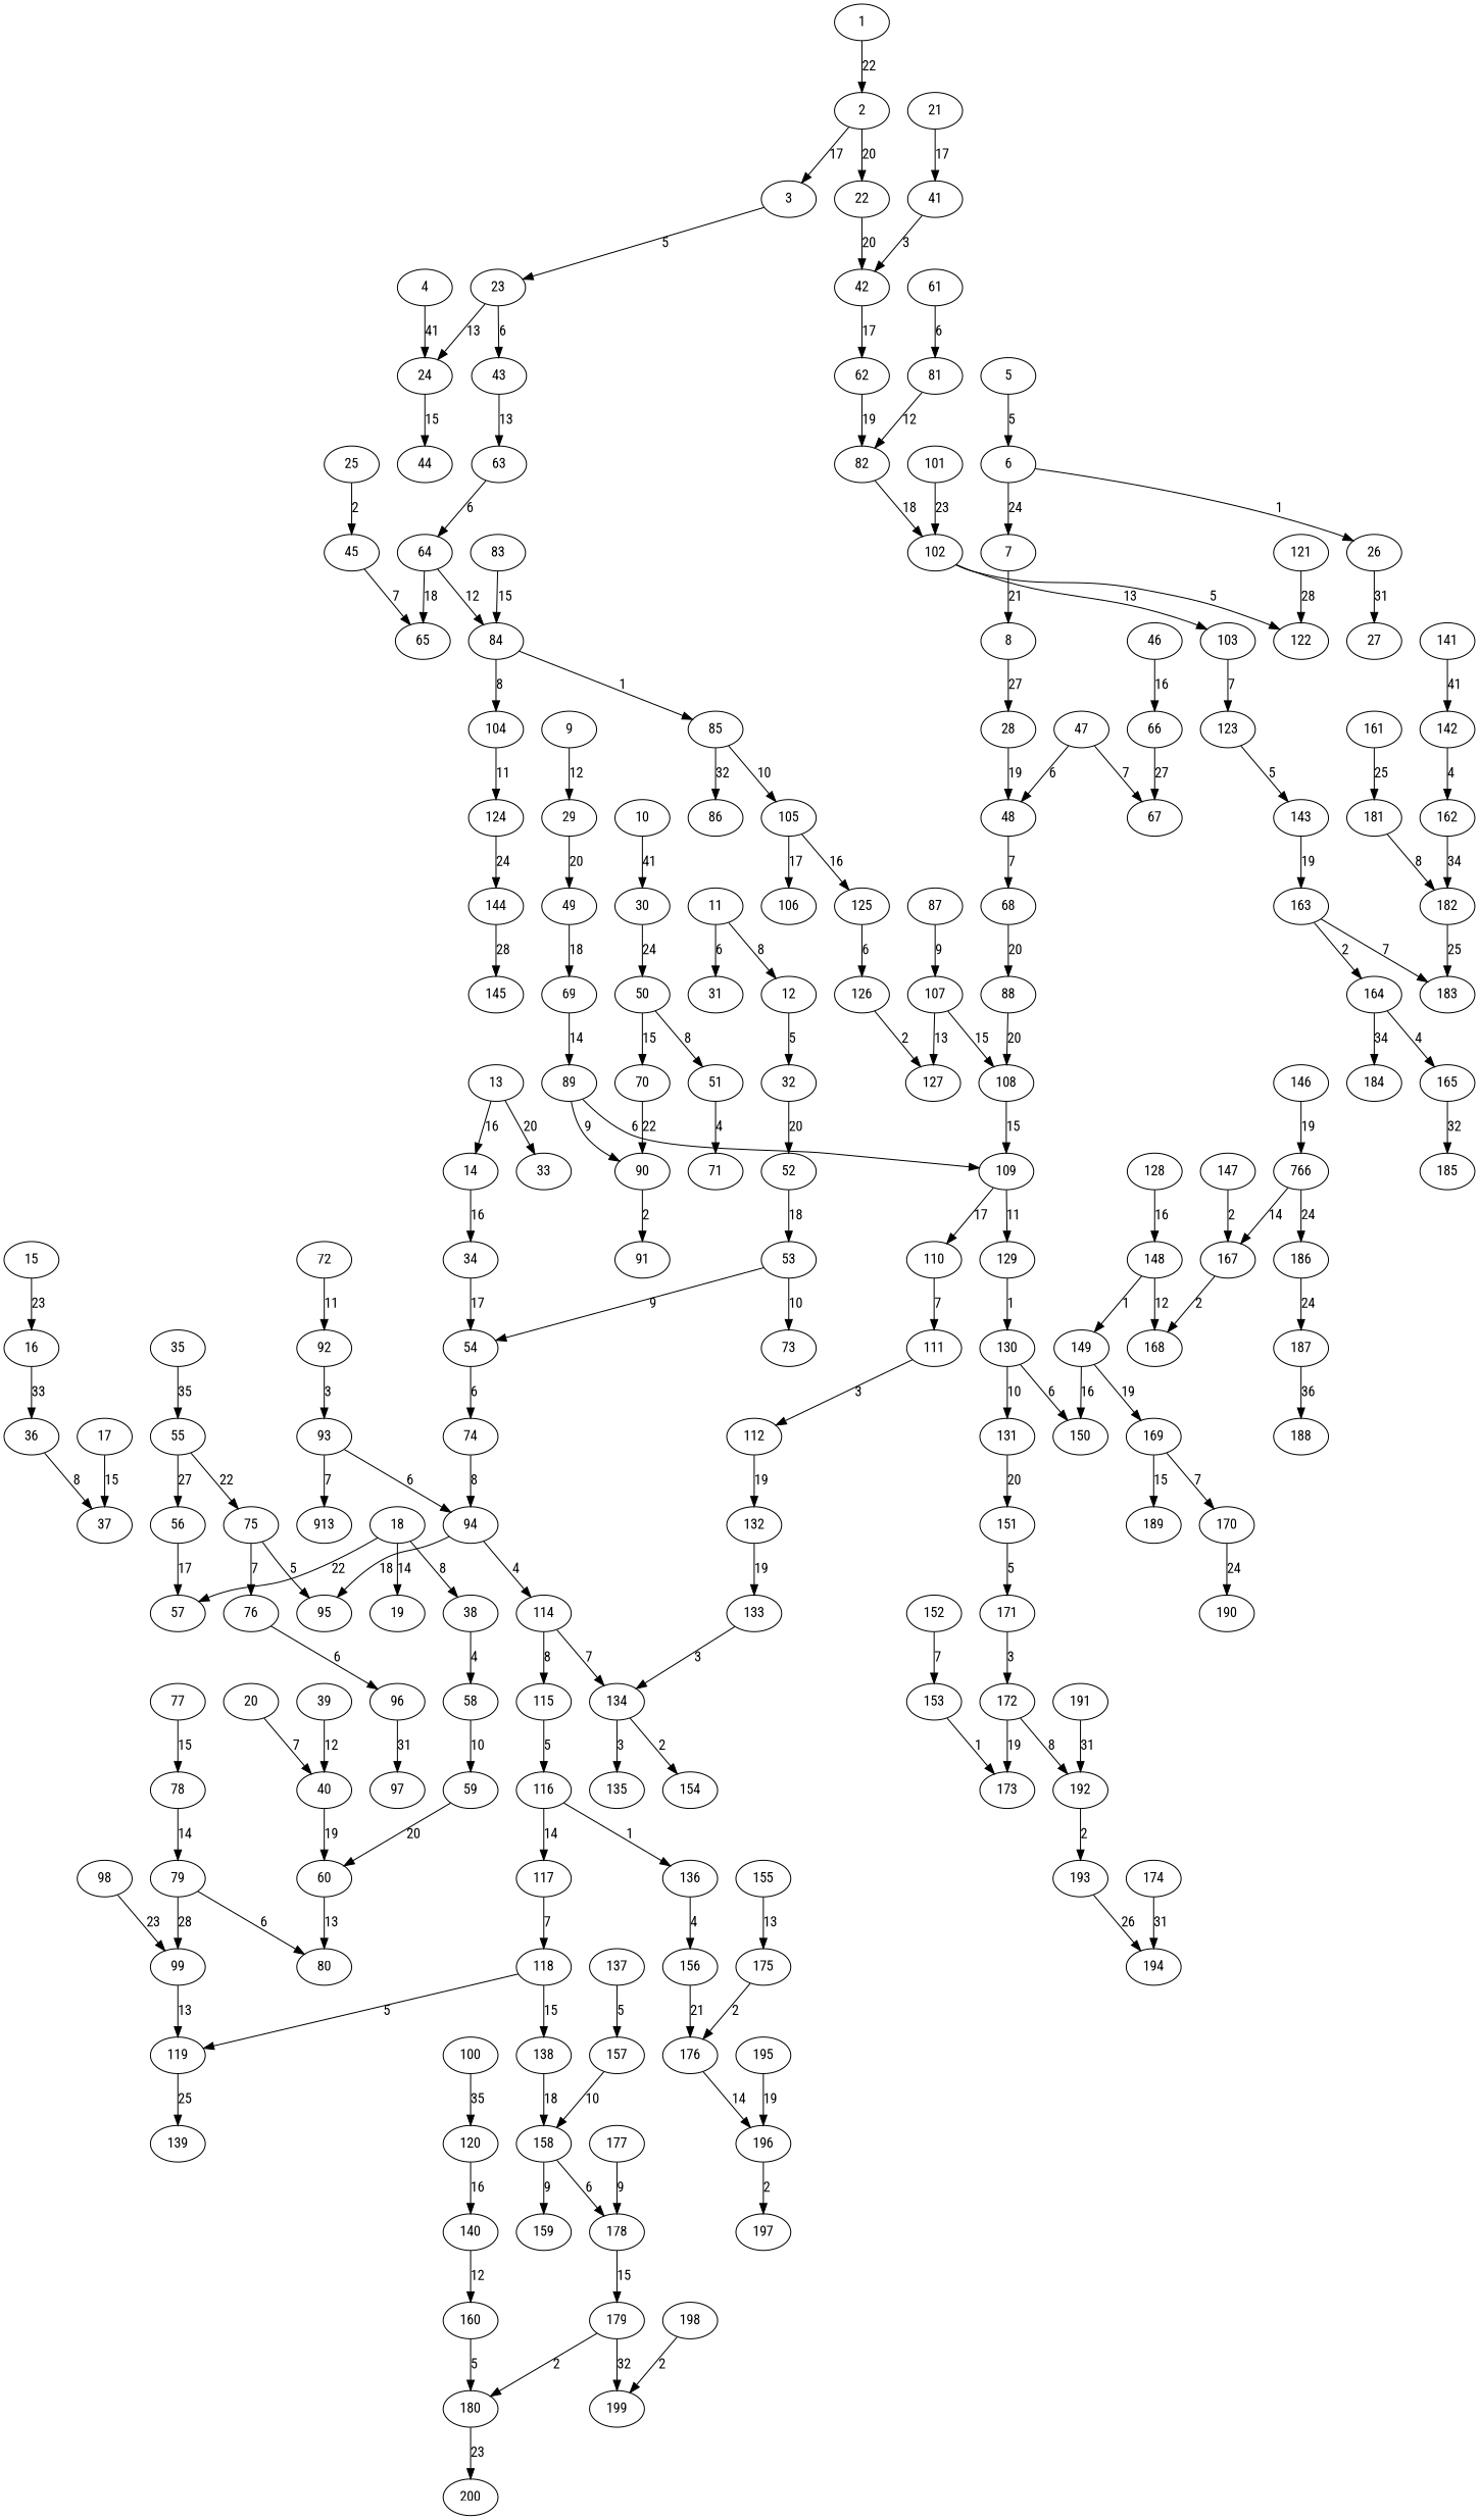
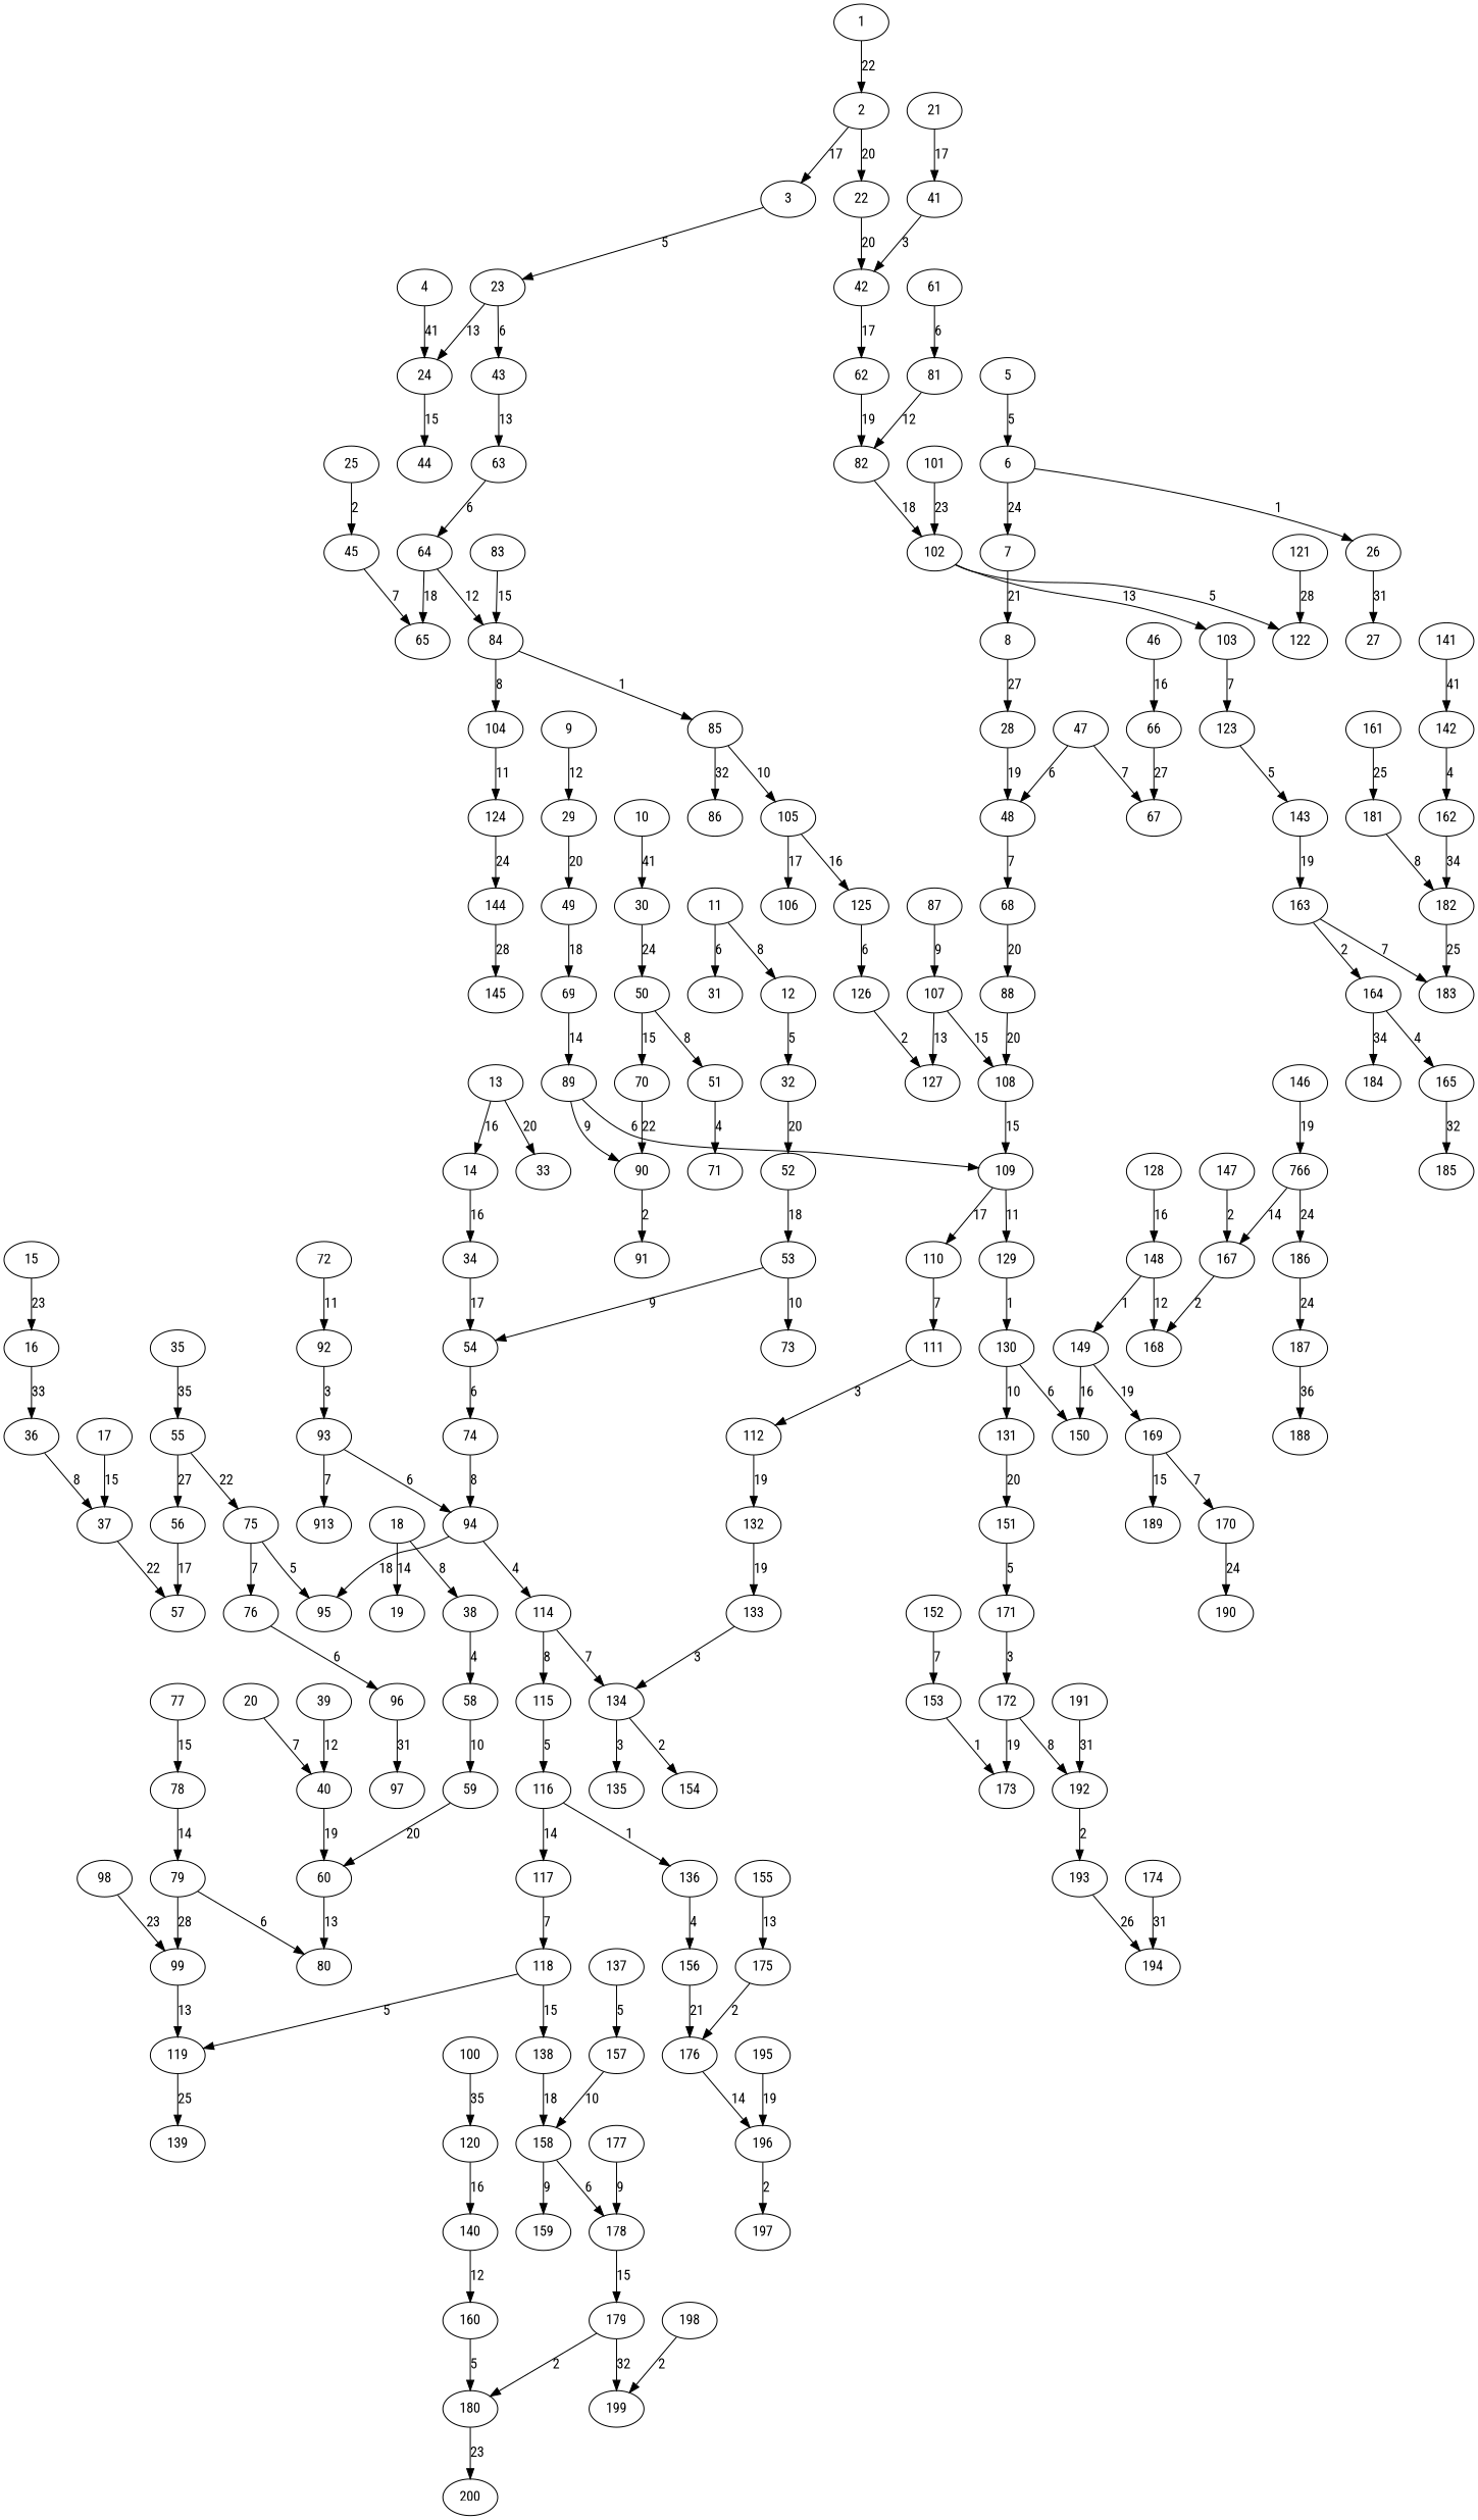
  digraph {
    fontname="Roboto Condensed"
    node [fontname="Roboto Condensed"]
    edge [fontname="Roboto Condensed" weight=6]
    1
    2
    3
    22
    23
    42
    24
    43
    4
    44
    5
    6
    7
    26
    8
    27
    28
    48
    9
    29
    49
    10
    30
    50
    11
    12
    31
    32
    52
    13
    14
    33
    34
    54
    15
    16
    36
    37
    17
    57
    18
    19
    38
    58
    20
    40
    60
    21
    41
    62
    63
    25
    45
    65
    68
    69
    51
    70
    53
    74
    35
    55
    56
    75
    59
    39
    80
    82
    64
    46
    66
    67
    47
    88
    89
    71
    90
    73
    94
    76
    95
    61
    81
    102
    84
    85
    104
    108
    109
    91
    72
    92
    93
    114
    96
    97
    77
    78
    79
    99
    119
    103
    122
    83
    86
    105
    124
    106
    125
    87
    107
    127
    110
    129
    n115 [label=913]
    115
    134
    98
    139
    100
    120
    140
    101
    123
    143
    144
    126
    111
    130
    112
    132
    133
    116
    135
    154
    117
    136
    118
    156
    138
    158
    160
    121
    163
    145
    128
    148
    149
    168
    131
    150
    151
    171
    176
    137
    157
    159
    178
    180
    141
    142
    162
    182
    164
    183
    n166 [label=766]
    146
    167
    186
    147
    169
    170
    189
    172
    152
    153
    173
    155
    175
    196
    179
    200
    161
    181
    165
    184
    185
    187
    190
    192
    193
    174
    194
    197
    177
    199
    188
    191
    195
    198
    1 -> 2 [label=22 weight=22]
    2 -> 3 [label=17 weight=17]
    2 -> 22 [label=20 weight=20]
    3 -> 23 [label=5 weight=5]
    22 -> 42 [label=20 weight=20]
    23 -> 24 [label=13 weight=13]
    23 -> 43 [label=6]
    42 -> 62 [label=17 weight=17]
    24 -> 44 [label=15 weight=15]
    43 -> 63 [label=13 weight=13]
    4 -> 24 [label=41 weight=41]
    5 -> 6 [label=5 weight=5]
    6 -> 7 [label=24 weight=24]
    6 -> 26 [label=1 weight=1]
    7 -> 8 [label=21 weight=21]
    26 -> 27 [label=31 weight=31]
    8 -> 28 [label=27 weight=27]
    28 -> 48 [label=19 weight=19]
    48 -> 68 [label=7 weight=7]
    9 -> 29 [label=12 weight=12]
    29 -> 49 [label=20 weight=20]
    49 -> 69 [label=18 weight=18]
    10 -> 30 [label=41 weight=41]
    30 -> 50 [label=24 weight=24]
    50 -> 51 [label=8 weight=8]
    50 -> 70 [label=15 weight=15]
    11 -> 12 [label=8 weight=8]
    11 -> 31 [label=6]
    12 -> 32 [label=5 weight=5]
    32 -> 52 [label=20 weight=20]
    52 -> 53 [label=18 weight=18]
    13 -> 14 [label=16 weight=16]
    13 -> 33 [label=20 weight=20]
    14 -> 34 [label=16 weight=16]
    34 -> 54 [label=17 weight=17]
    54 -> 74 [label=6]
    15 -> 16 [label=23 weight=23]
    16 -> 36 [label=33 weight=33]
    36 -> 37 [label=8 weight=8]
-   18 -> 57 [label=22 weight=22]
+   37 -> 57 [label=22 weight=22]
    17 -> 37 [label=15 weight=15]
    18 -> 19 [label=14 weight=14]
    18 -> 38 [label=8 weight=8]
    38 -> 58 [label=4 weight=4]
    58 -> 59 [label=10 weight=10]
    20 -> 40 [label=7 weight=7]
    40 -> 60 [label=19 weight=19]
    60 -> 80 [label=13 weight=13]
    21 -> 41 [label=17 weight=17]
    41 -> 42 [label=3 weight=3]
    62 -> 82 [label=19 weight=19]
    63 -> 64 [label=6]
    25 -> 45 [label=2 weight=2]
    45 -> 65 [label=7 weight=7]
    68 -> 88 [label=20 weight=20]
    69 -> 89 [label=14 weight=14]
    51 -> 71 [label=4 weight=4]
    70 -> 90 [label=22 weight=22]
    53 -> 54 [label=9 weight=9]
    53 -> 73 [label=10 weight=10]
    74 -> 94 [label=8 weight=8]
    35 -> 55 [label=35 weight=35]
    55 -> 56 [label=27 weight=27]
    55 -> 75 [label=22 weight=22]
    56 -> 57 [label=17 weight=17]
    75 -> 76 [label=7 weight=7]
    75 -> 95 [label=5 weight=5]
    59 -> 60 [label=20 weight=20]
    39 -> 40 [label=12 weight=12]
    82 -> 102 [label=18 weight=18]
    64 -> 65 [label=18 weight=18]
    64 -> 84 [label=12 weight=12]
    46 -> 66 [label=16 weight=16]
    66 -> 67 [label=27 weight=27]
    47 -> 48 [label=6]
    47 -> 67 [label=7 weight=7]
    88 -> 108 [label=20 weight=20]
    89 -> 90 [label=9 weight=9]
    89 -> 109 [label=6]
    90 -> 91 [label=2 weight=2]
    94 -> 95 [label=18 weight=18]
    94 -> 114 [label=4 weight=4]
    76 -> 96 [label=6]
    61 -> 81 [label=6]
    81 -> 82 [label=12 weight=12]
    102 -> 103 [label=13 weight=13]
    102 -> 122 [label=5 weight=5]
    84 -> 85 [label=1 weight=1]
    84 -> 104 [label=8 weight=8]
    85 -> 86 [label=32 weight=32]
    85 -> 105 [label=10 weight=10]
    104 -> 124 [label=11 weight=11]
    108 -> 109 [label=15 weight=15]
    109 -> 110 [label=17 weight=17]
    109 -> 129 [label=11 weight=11]
    72 -> 92 [label=11 weight=11]
    92 -> 93 [label=3 weight=3]
    93 -> 94 [label=6]
    93 -> n115 [label=7 weight=7]
    114 -> 115 [label=8 weight=8]
    114 -> 134 [label=7 weight=7]
    96 -> 97 [label=31 weight=31]
    77 -> 78 [label=15 weight=15]
    78 -> 79 [label=14 weight=14]
    79 -> 80 [label=6]
    79 -> 99 [label=28 weight=28]
    99 -> 119 [label=13 weight=13]
    119 -> 139 [label=25 weight=25]
    103 -> 123 [label=7 weight=7]
    83 -> 84 [label=15 weight=15]
    105 -> 106 [label=17 weight=17]
    105 -> 125 [label=16 weight=16]
    124 -> 144 [label=24 weight=24]
    125 -> 126 [label=6]
    87 -> 107 [label=9 weight=9]
    107 -> 108 [label=15 weight=15]
    107 -> 127 [label=13 weight=13]
    110 -> 111 [label=7 weight=7]
    129 -> 130 [label=1 weight=1]
    115 -> 116 [label=5 weight=5]
    134 -> 135 [label=3 weight=3]
    134 -> 154 [label=2 weight=2]
    98 -> 99 [label=23 weight=23]
    100 -> 120 [label=35 weight=35]
    120 -> 140 [label=16 weight=16]
    140 -> 160 [label=12 weight=12]
    101 -> 102 [label=23 weight=23]
    123 -> 143 [label=5 weight=5]
    143 -> 163 [label=19 weight=19]
    144 -> 145 [label=28 weight=28]
    126 -> 127 [label=2 weight=2]
    111 -> 112 [label=3 weight=3]
    130 -> 131 [label=10 weight=10]
    130 -> 150 [label=6]
    112 -> 132 [label=19 weight=19]
    132 -> 133 [label=19 weight=19]
    133 -> 134 [label=3 weight=3]
    116 -> 117 [label=14 weight=14]
    116 -> 136 [label=1 weight=1]
    117 -> 118 [label=7 weight=7]
    136 -> 156 [label=4 weight=4]
    118 -> 119 [label=5 weight=5]
    118 -> 138 [label=15 weight=15]
    156 -> 176 [label=21 weight=21]
    138 -> 158 [label=18 weight=18]
    158 -> 159 [label=9 weight=9]
    158 -> 178 [label=6]
    160 -> 180 [label=5 weight=5]
    121 -> 122 [label=28 weight=28]
    163 -> 164 [label=2 weight=2]
    163 -> 183 [label=7 weight=7]
    128 -> 148 [label=16 weight=16]
    148 -> 149 [label=1 weight=1]
    148 -> 168 [label=12 weight=12]
    149 -> 150 [label=16 weight=16]
    149 -> 169 [label=19 weight=19]
    131 -> 151 [label=20 weight=20]
    151 -> 171 [label=5 weight=5]
    171 -> 172 [label=3 weight=3]
    176 -> 196 [label=14 weight=14]
    137 -> 157 [label=5 weight=5]
    157 -> 158 [label=10 weight=10]
    178 -> 179 [label=15 weight=15]
    180 -> 200 [label=23 weight=23]
    141 -> 142 [label=41 weight=41]
    142 -> 162 [label=4 weight=4]
    162 -> 182 [label=34 weight=34]
    182 -> 183 [label=25 weight=25]
    164 -> 165 [label=4 weight=4]
    164 -> 184 [label=34 weight=34]
    n166 -> 167 [label=14 weight=14]
    n166 -> 186 [label=24 weight=24]
    146 -> n166 [label=19 weight=19]
    167 -> 168 [label=2 weight=2]
    186 -> 187 [label=24 weight=24]
    147 -> 167 [label=2 weight=2]
    169 -> 170 [label=7 weight=7]
    169 -> 189 [label=15 weight=15]
    170 -> 190 [label=24 weight=24]
    172 -> 173 [label=19 weight=19]
    172 -> 192 [label=8 weight=8]
    152 -> 153 [label=7 weight=7]
    153 -> 173 [label=1 weight=1]
    155 -> 175 [label=13 weight=13]
    175 -> 176 [label=2 weight=2]
    196 -> 197 [label=2 weight=2]
    179 -> 180 [label=2 weight=2]
    179 -> 199 [label=32 weight=32]
    161 -> 181 [label=25 weight=25]
    181 -> 182 [label=8 weight=8]
    165 -> 185 [label=32 weight=32]
    187 -> 188 [label=36 weight=36]
    192 -> 193 [label=2 weight=2]
    193 -> 194 [label=26 weight=26]
    174 -> 194 [label=31 weight=31]
    177 -> 178 [label=9 weight=9]
    191 -> 192 [label=31 weight=31]
    195 -> 196 [label=19 weight=19]
    198 -> 199 [label=2 weight=2]
  }
